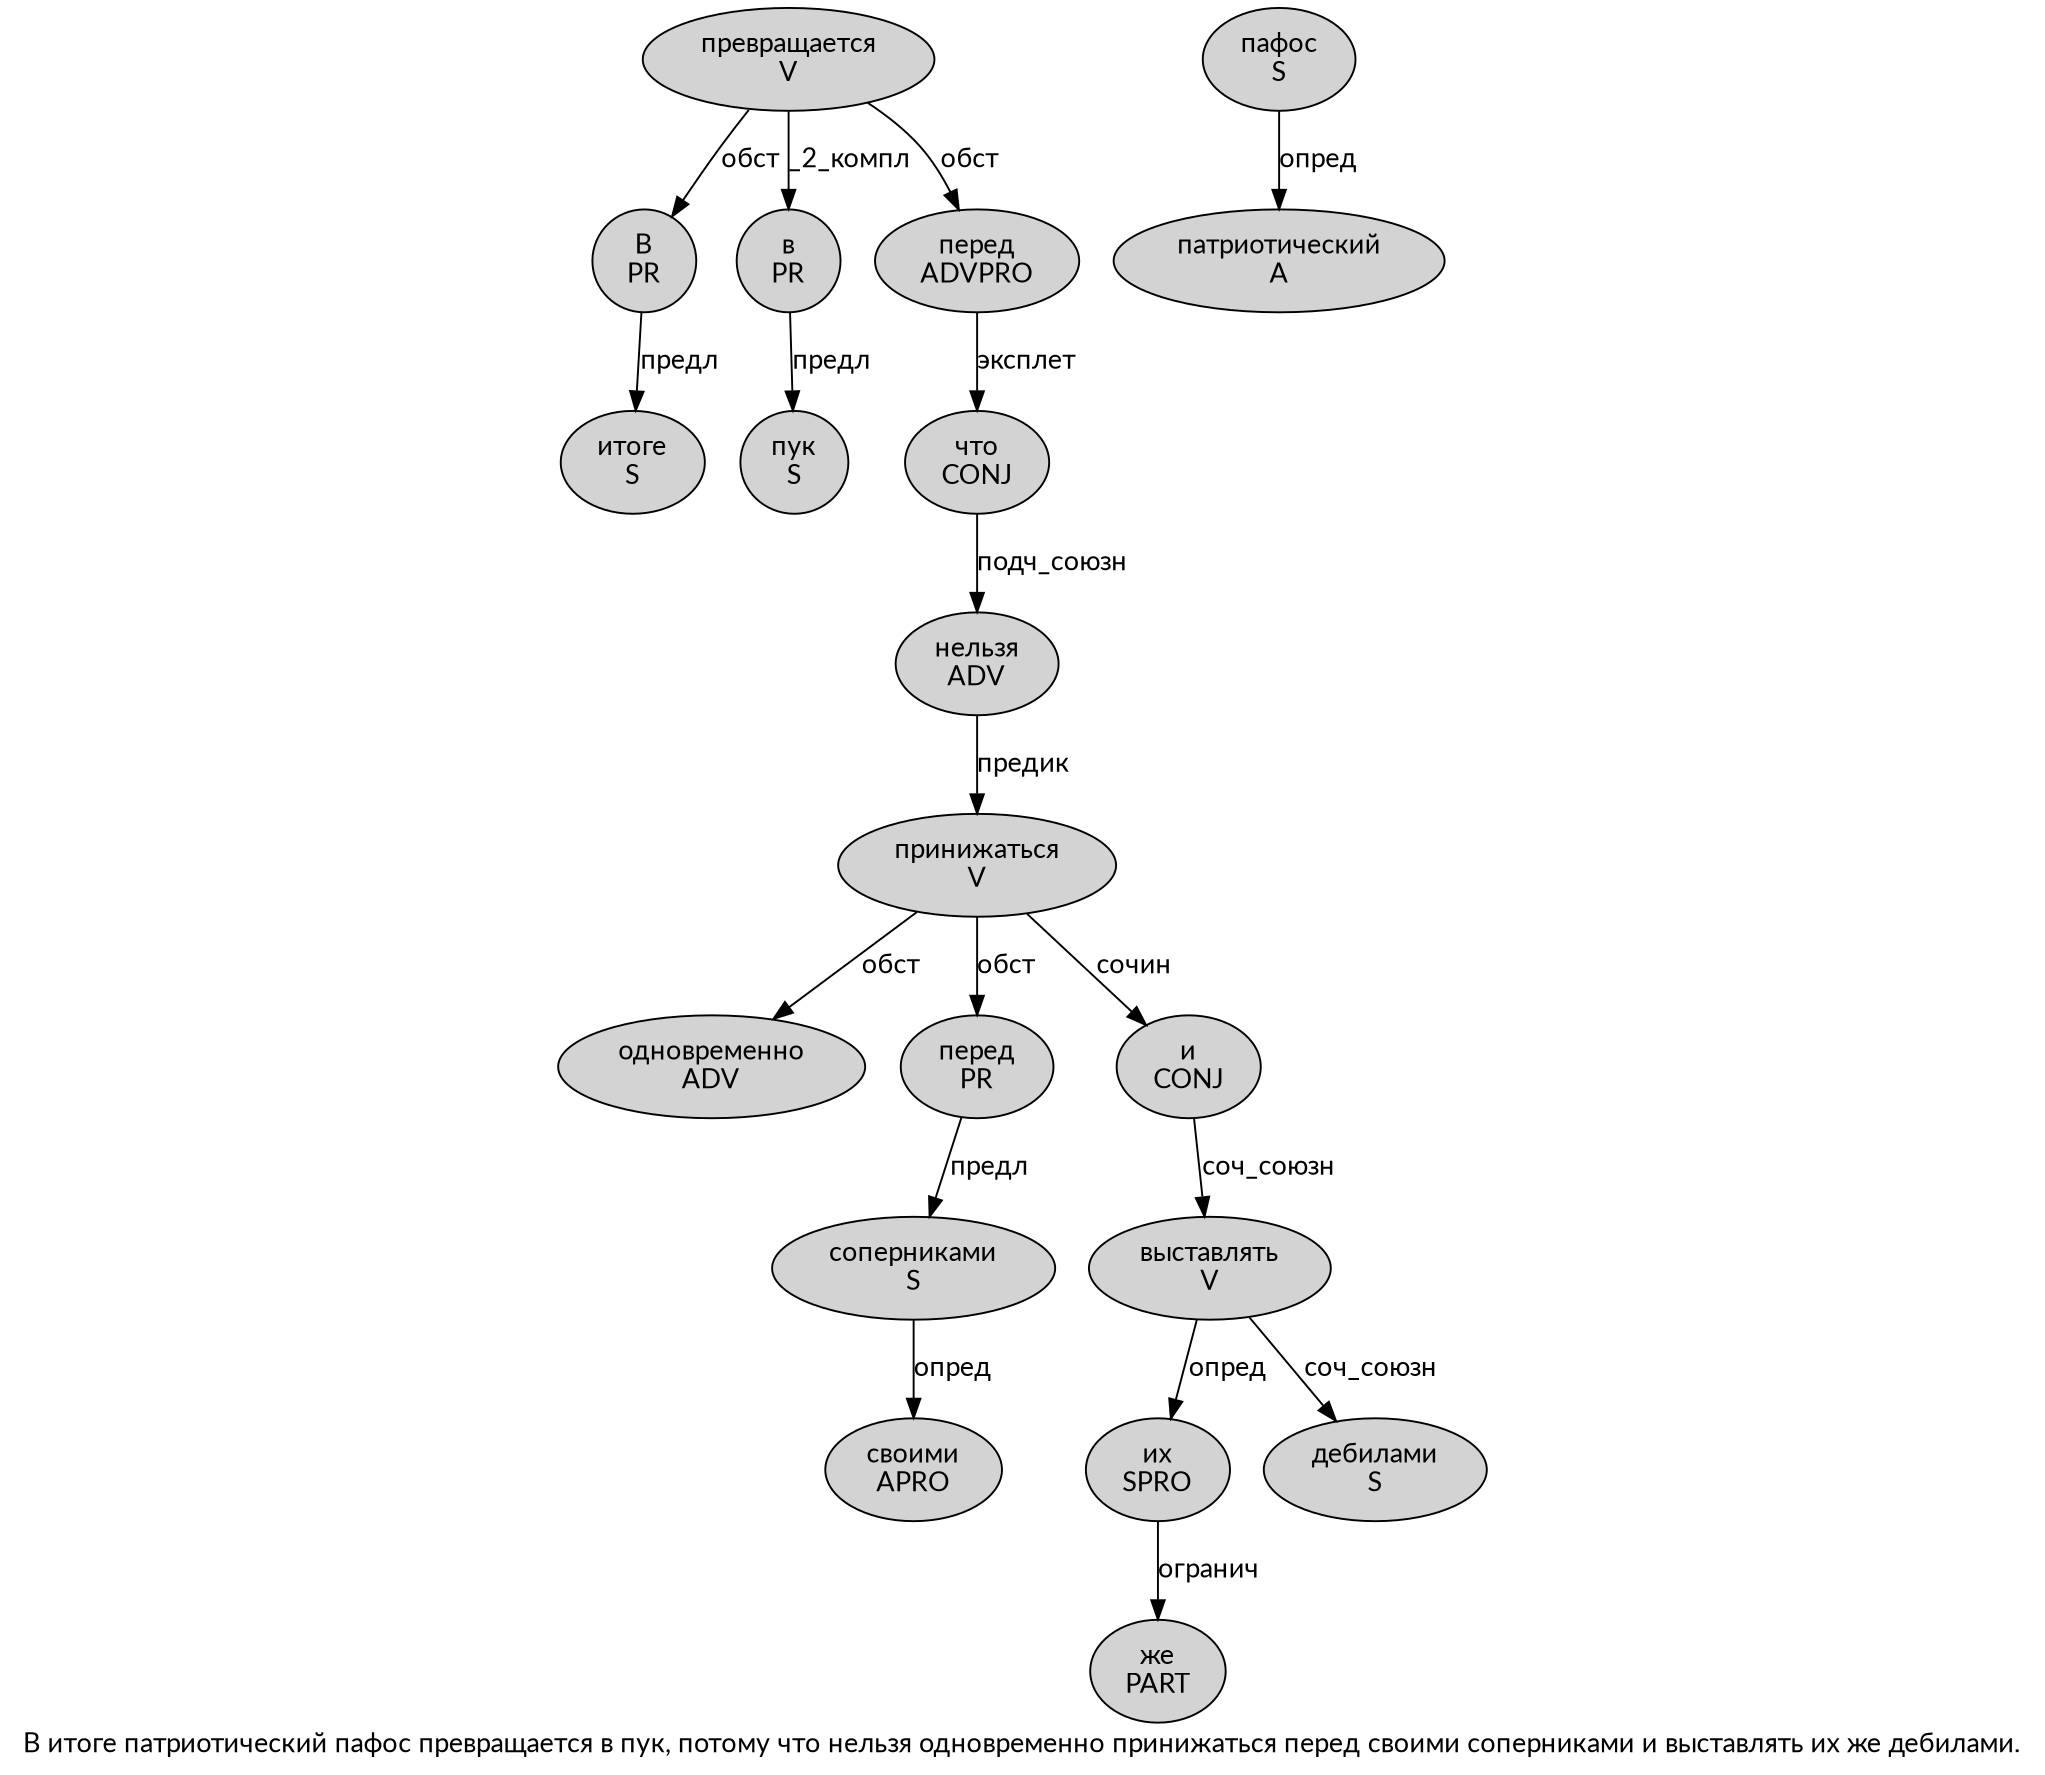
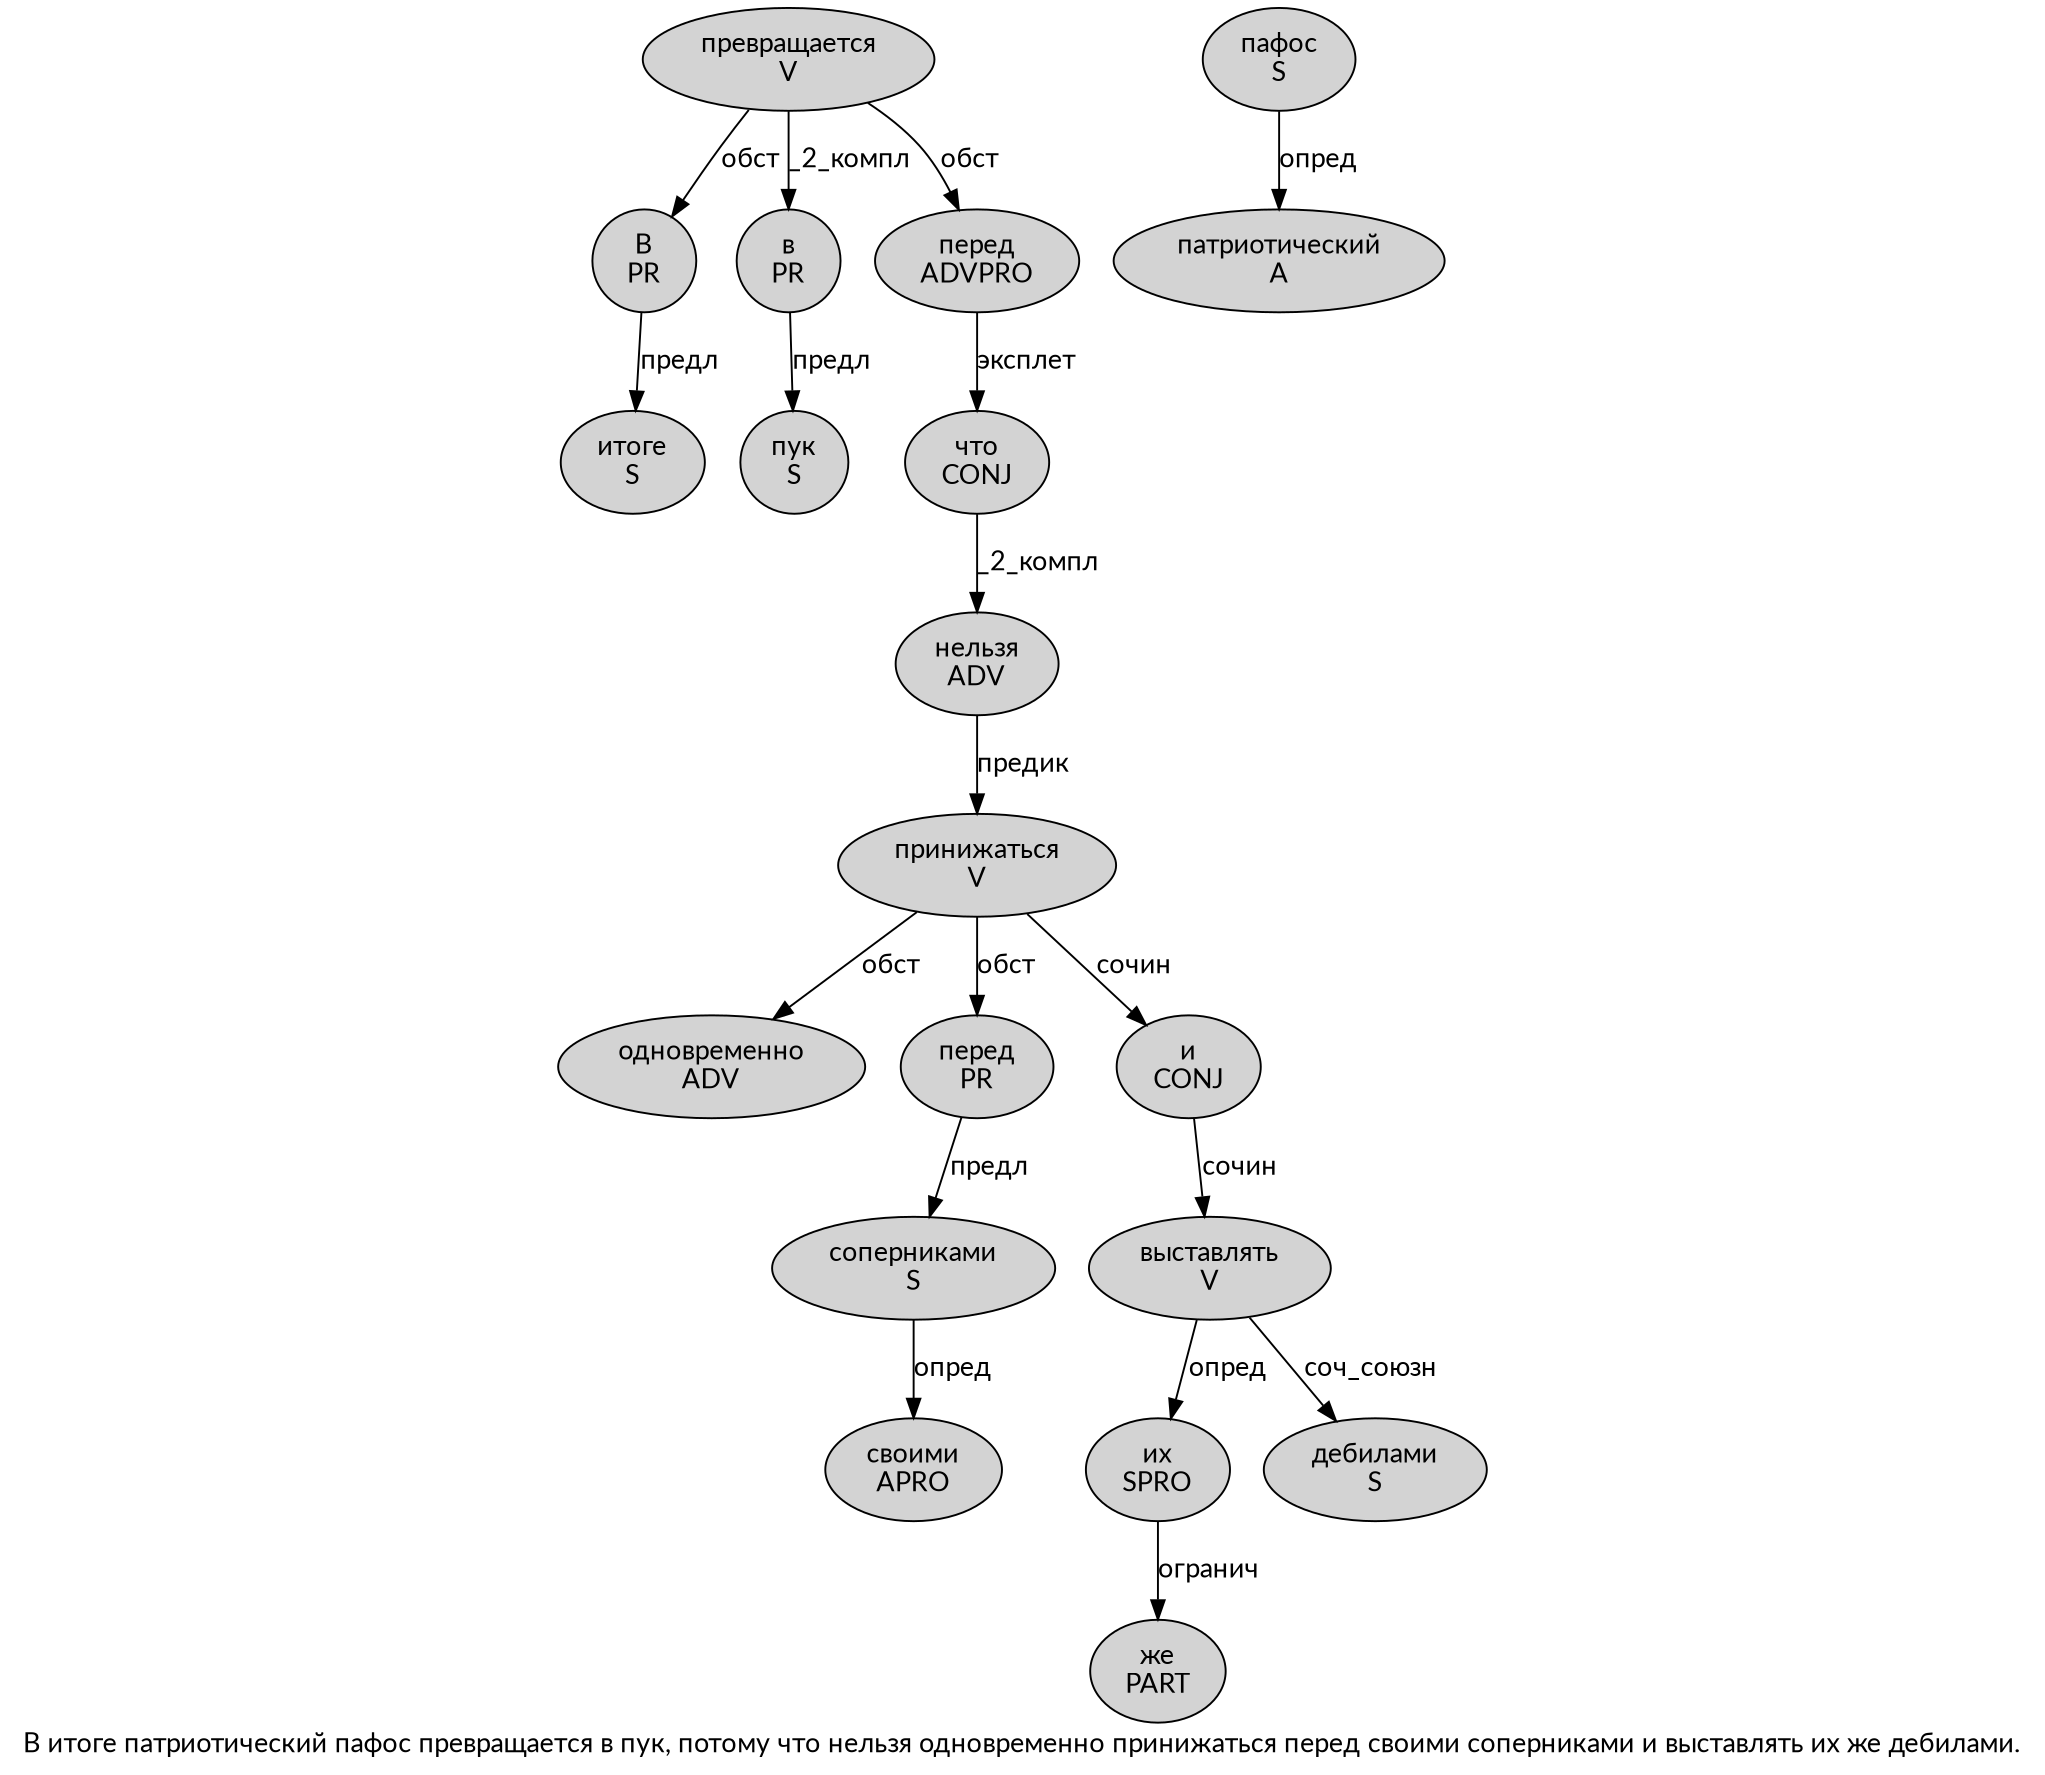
  digraph {
    fontname=Lato
    label="В итоге патриотический пафос превращается в пук, потому что нельзя одновременно принижаться перед своими соперниками и выставлять их же дебилами."
    node [fillcolor=lightgray fontname=Lato penwidth=1 shape=ellipse style=filled]
    edge [fontname=Lato]
    n1 [label="В\nPR"]
    n2 [label="итоге\nS"]
    n3 [label="патриотический\nA"]
    n4 [label="пафос\nS"]
    n5 [label="превращается\nV"]
    n6 [label="в\nPR"]
    n7 [label="перед\nADVPRO"]
    n8 [label="пук\nS"]
    n9 [label="что\nCONJ"]
    n10 [label="нельзя\nADV"]
    n11 [label="принижаться\nV"]
    n12 [label="одновременно\nADV"]
    n13 [label="перед\nPR"]
    n14 [label="и\nCONJ"]
    n15 [label="соперниками\nS"]
    n16 [label="выставлять\nV"]
    n17 [label="своими\nAPRO"]
    n18 [label="их\nSPRO"]
    n19 [label="дебилами\nS"]
    n20 [label="же\nPART"]
    n1 -> n2 [label="предл"]
    n4 -> n3 [label="опред"]
    n5 -> n1 [label="обст"]
    n5 -> n6 [label="_2_компл"]
    n5 -> n7 [label="обст"]
    n6 -> n8 [label="предл"]
    n7 -> n9 [label="эксплет"]
-   n9 -> n10 [label="подч_союзн"]
+   n9 -> n10 [label="_2_компл"]
    n10 -> n11 [label="предик"]
    n11 -> n12 [label="обст"]
    n11 -> n13 [label="обст"]
    n11 -> n14 [label="сочин"]
    n13 -> n15 [label="предл"]
-   n14 -> n16 [label="соч_союзн"]
+   n14 -> n16 [label="сочин"]
    n15 -> n17 [label="опред"]
    n16 -> n18 [label="опред"]
    n16 -> n19 [label="соч_союзн"]
    n18 -> n20 [label="огранич"]
  }
